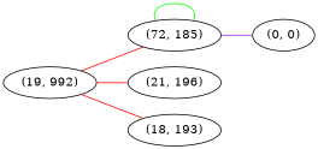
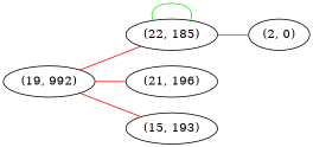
  graph {
    rankdir=LR
    edge [color=red weight=1]
    n1 [label="(19, 992)"]
-   "(22, 185)" [label="(72, 185)"]
+   "(22, 185)"
    n3 [label="(21, 196)"]
-   "(15, 193)" [label="(18, 193)"]
-   "(0, 0)"
+   "(15, 193)"
+   "(0, 0)" [label="(2, 0)"]
    n1 -- "(22, 185)"
    n1 -- n3
    n1 -- "(15, 193)"
    "(22, 185)" -- "(22, 185)" [color=green weight=2]
    "(22, 185)" -- "(0, 0)" [color=purple weight=4]
  }
